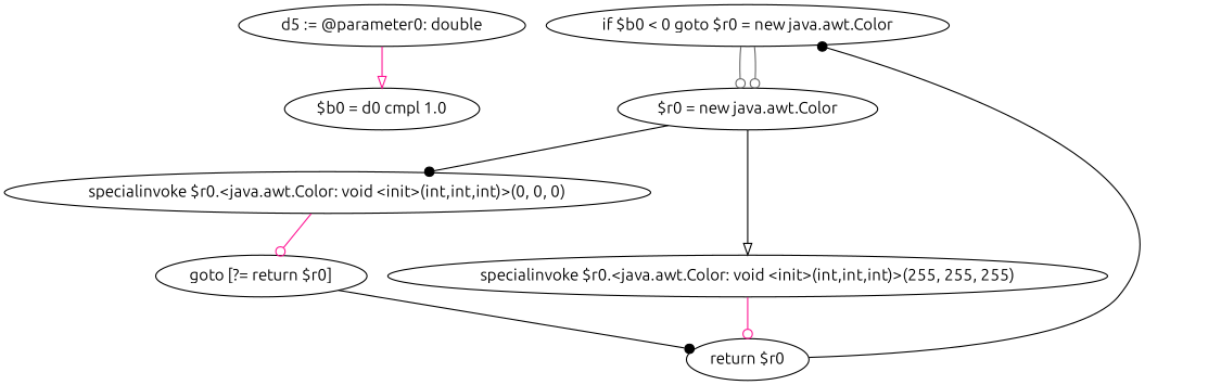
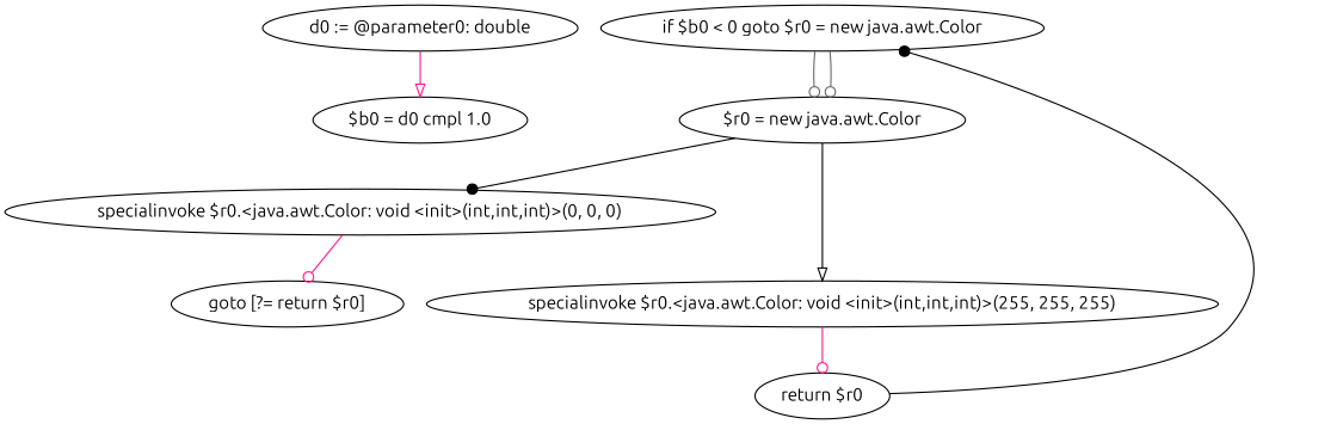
  digraph {
    fontname=Ubuntu
    node [fontname=Ubuntu]
    edge [arrowhead=odot color=black fontname=Ubuntu]
-   "d0 := @parameter0: double" [label="d5 := @parameter0: double"]
+   "d0 := @parameter0: double"
    "$b0 = d0 cmpl 1.0"
    "if $b0 < 0 goto $r0 = new java.awt.Color"
    "$r0 = new java.awt.Color"
    "specialinvoke $r0.<java.awt.Color: void <init>(int,int,int)>(0, 0, 0)"
    "specialinvoke $r0.<java.awt.Color: void <init>(int,int,int)>(255, 255, 255)"
    "goto [?= return $r0]"
    "return $r0"
    "d0 := @parameter0: double" -> "$b0 = d0 cmpl 1.0" [arrowhead=onormal color=deeppink]
    "if $b0 < 0 goto $r0 = new java.awt.Color" -> "$r0 = new java.awt.Color" [color=gray40]
    "if $b0 < 0 goto $r0 = new java.awt.Color" -> "$r0 = new java.awt.Color" [color=gray40]
    "$r0 = new java.awt.Color" -> "specialinvoke $r0.<java.awt.Color: void <init>(int,int,int)>(0, 0, 0)" [arrowhead=dot]
    "$r0 = new java.awt.Color" -> "specialinvoke $r0.<java.awt.Color: void <init>(int,int,int)>(255, 255, 255)" [arrowhead=onormal]
    "specialinvoke $r0.<java.awt.Color: void <init>(int,int,int)>(0, 0, 0)" -> "goto [?= return $r0]" [color=deeppink]
    "specialinvoke $r0.<java.awt.Color: void <init>(int,int,int)>(255, 255, 255)" -> "return $r0" [color=deeppink]
-   "goto [?= return $r0]" -> "return $r0" [arrowhead=dot]
    "return $r0" -> "if $b0 < 0 goto $r0 = new java.awt.Color" [arrowhead=dot]
  }
